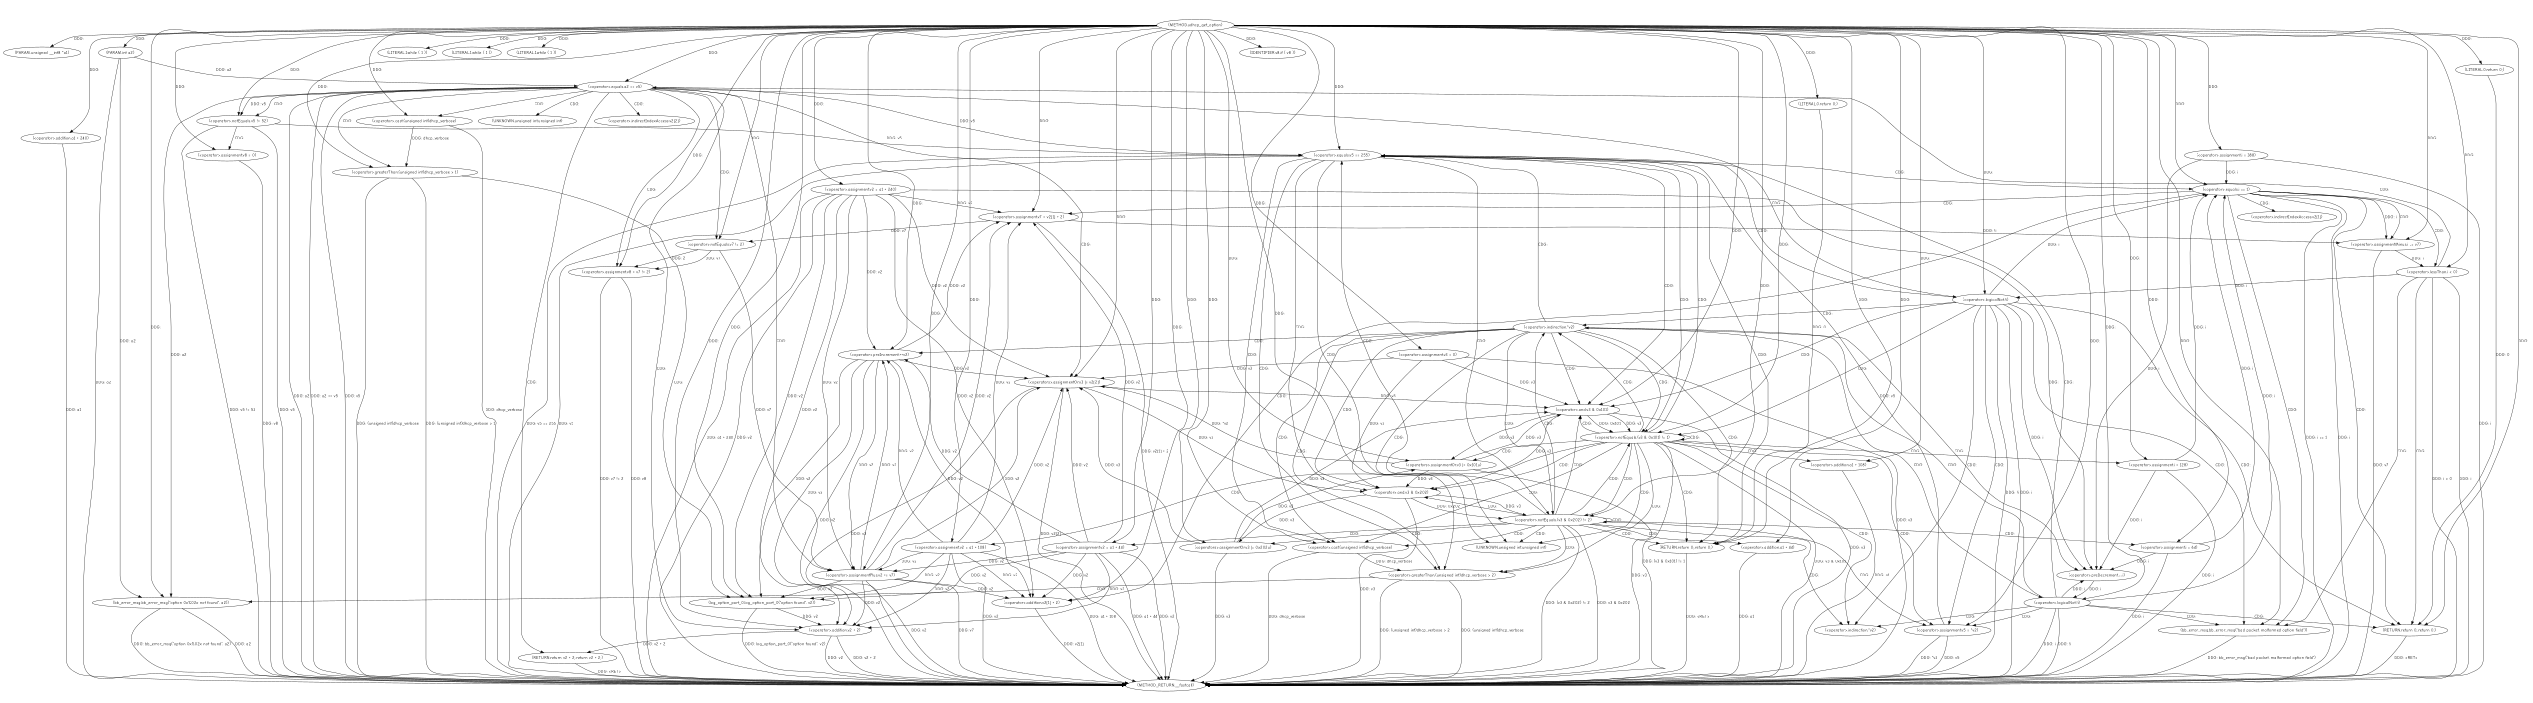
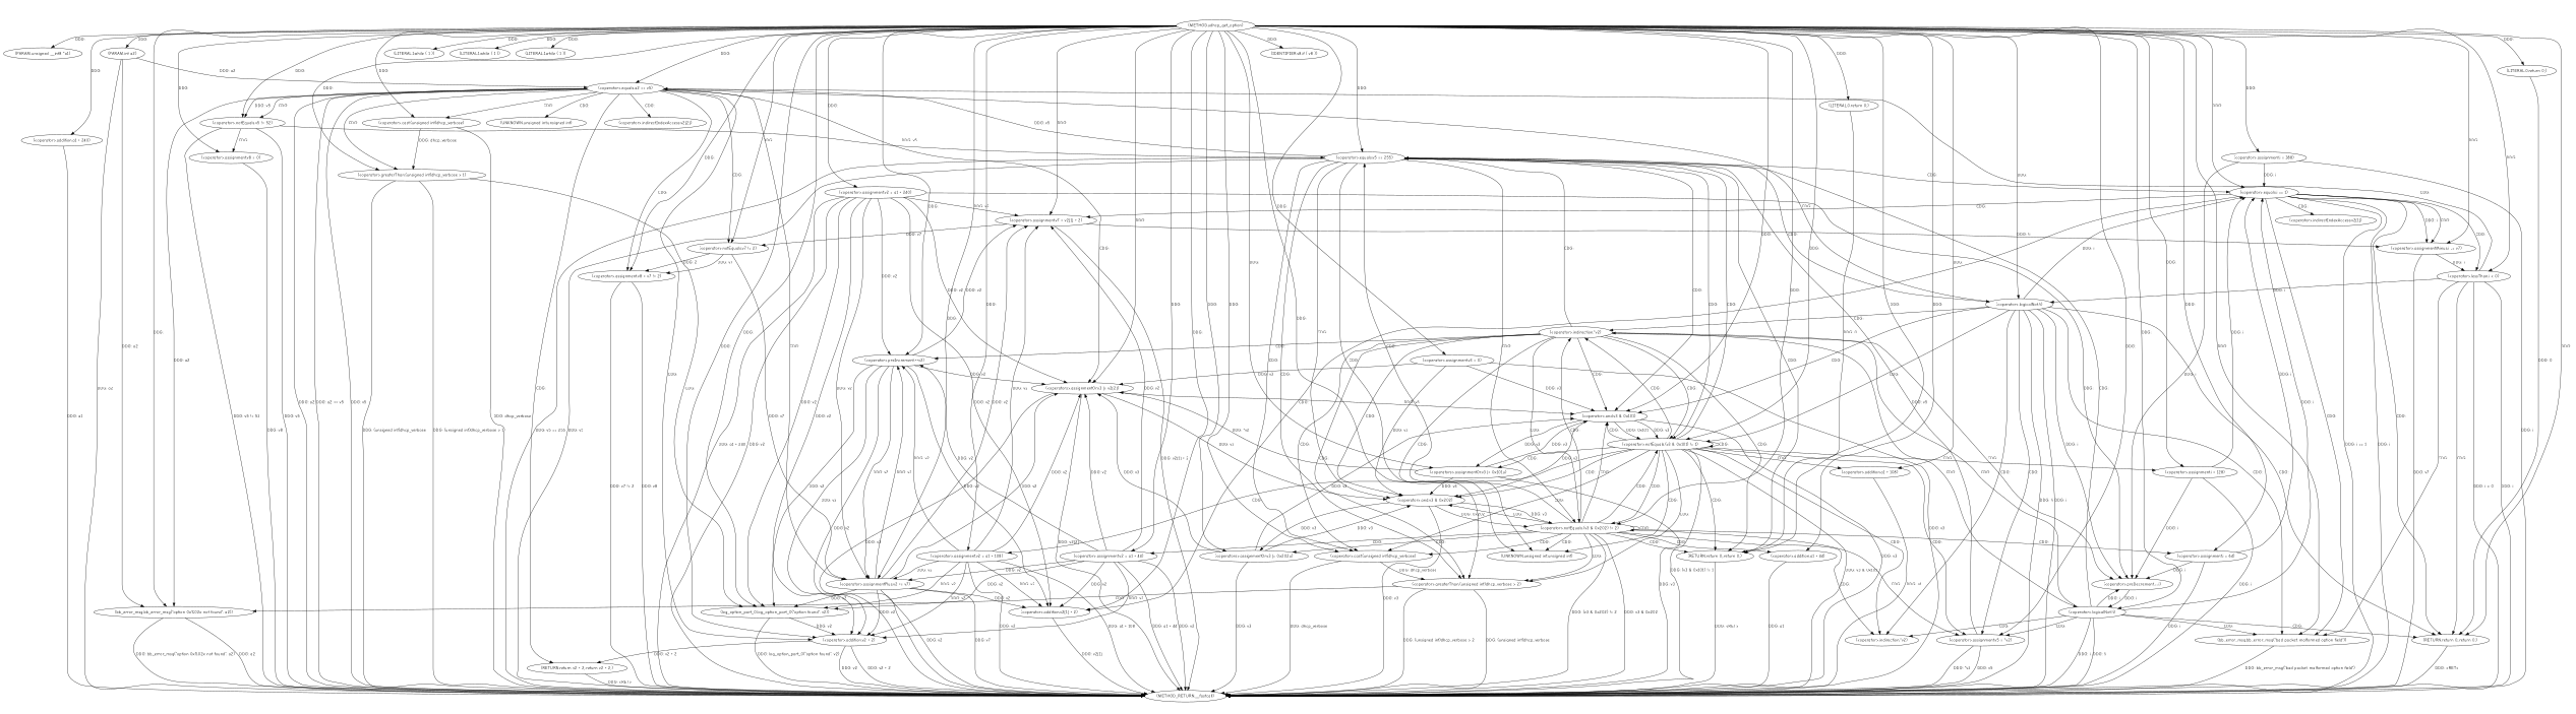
  digraph {
    fontname="Comic Neue"
    node [fontname="Comic Neue"]
    edge [fontname="Comic Neue"]
    n1 [label="(METHOD,udhcp_get_option)"]
    n2 [label="(PARAM,unsigned __int8 *a1)"]
    n3 [label="(PARAM,int a2)"]
    n4 [label="(<operator>.assignment,v2 = a1 + 240)"]
    n5 [label="(<operator>.addition,a1 + 240)"]
    n6 [label="(<operator>.assignment,v3 = 0)"]
    n7 [label="(<operator>.assignment,i = 388)"]
    n8 [label="(<operator>.assignment,i = 64)"]
    n9 [label="(LITERAL,1,while ( 1 ))"]
    n10 [label="(LITERAL,1,while ( 1 ))"]
    n11 [label="(LITERAL,1,while ( 1 ))"]
    n12 [label="(<operator>.assignment,v5 = *v2)"]
    n13 [label="(<operator>.preIncrement,++v2)"]
    n14 [label="(<operator>.logicalNot,!i)"]
    n15 [label="(<operator>.equals,v5 == 255)"]
    n16 [label="(<operator>.equals,i == 1)"]
    n17 [label="(<operator>.assignment,v7 = v2[1] + 2)"]
    n18 [label="(<operator>.addition,v2[1] + 2)"]
    n19 [label="(<operator>.assignmentMinus,i -= v7)"]
    n20 [label="(<operator>.lessThan,i < 0)"]
    n21 [label="(<operator>.equals,a2 == v5)"]
    n22 [label="(<operator>.greaterThan,(unsigned int)dhcp_verbose > 1)"]
    n23 [label="(<operator>.cast,(unsigned int)dhcp_verbose)"]
    n24 [label="(log_option_part_0,log_option_part_0(\"option found\", v2))"]
    n25 [label="(<operator>.addition,v2 + 2)"]
    n26 [label="(<operator>.assignment,v8 = v7 != 2)"]
    n27 [label="(<operator>.notEquals,v7 != 2)"]
    n28 [label="(<operator>.notEquals,v5 != 52)"]
    n29 [label="(<operator>.assignment,v8 = 0)"]
    n30 [label="(IDENTIFIER,v8,if ( v8 ))"]
    n31 [label="(<operators>.assignmentOr,v3 |= v2[2])"]
    n32 [label="(<operator>.assignmentPlus,v2 += v7)"]
    n33 [label="(<operator>.logicalNot,!i)"]
    n34 [label="(bb_error_msg,bb_error_msg(\"bad packet, malformed option field\"))"]
    n35 [label="(RETURN,return 0;,return 0;)"]
    n36 [label="(LITERAL,0,return 0;)"]
    n37 [label="(<operator>.notEquals,(v3 & 0x101) != 1)"]
    n38 [label="(<operator>.and,v3 & 0x101)"]
    n39 [label="(<operators>.assignmentOr,v3 |= 0x101u)"]
    n40 [label="(<operator>.assignment,v2 = a1 + 108)"]
    n41 [label="(<operator>.addition,a1 + 108)"]
    n42 [label="(<operator>.assignment,i = 128)"]
    n43 [label="(<operator>.notEquals,(v3 & 0x202) != 2)"]
    n44 [label="(<operators>.assignmentOr,v3 |= 0x202u)"]
    n45 [label="(<operator>.assignment,v2 = a1 + 44)"]
    n46 [label="(<operator>.addition,a1 + 44)"]
    n47 [label="(<operator>.greaterThan,(unsigned int)dhcp_verbose > 2)"]
    n48 [label="(<operator>.cast,(unsigned int)dhcp_verbose)"]
    n49 [label="(bb_error_msg,bb_error_msg(\"option 0x%02x not found\", a2))"]
    n50 [label="(RETURN,return 0;,return 0;)"]
    n51 [label="(LITERAL,0,return 0;)"]
    n52 [label="(METHOD_RETURN,__fastcall)"]
    n53 [label="(<operator>.preDecrement,--i)"]
    n54 [label="(<operator>.and,v3 & 0x202)"]
    n55 [label="(<operator>.indirection,*v2)"]
    n56 [label="(<operator>.indirection,*v2)"]
    n57 [label="(UNKNOWN,unsigned int,unsigned int)"]
    n58 [label="(<operator>.indirectIndexAccess,v2[1])"]
    n59 [label="(RETURN,return v2 + 2;,return v2 + 2;)"]
    n60 [label="(UNKNOWN,unsigned int,unsigned int)"]
    n61 [label="(<operator>.indirectIndexAccess,v2[2])"]
    n1 -> n2 [label="DDG: "]
    n1 -> n3 [label="DDG: "]
    n1 -> n4 [label="DDG: "]
    n1 -> n5 [label="DDG: "]
    n1 -> n6 [label="DDG: "]
    n1 -> n7 [label="DDG: "]
    n1 -> n8 [label="DDG: "]
    n1 -> n9 [label="DDG: "]
    n1 -> n10 [label="DDG: "]
    n1 -> n11 [label="DDG: "]
    n1 -> n12 [label="DDG: "]
    n1 -> n13 [label="DDG: "]
    n1 -> n14 [label="DDG: "]
    n1 -> n15 [label="DDG: "]
    n1 -> n16 [label="DDG: "]
    n1 -> n17 [label="DDG: "]
    n1 -> n18 [label="DDG: "]
    n1 -> n19 [label="DDG: "]
    n1 -> n20 [label="DDG: "]
    n1 -> n21 [label="DDG: "]
    n1 -> n22 [label="DDG: "]
    n1 -> n23 [label="DDG: "]
    n1 -> n24 [label="DDG: "]
    n1 -> n25 [label="DDG: "]
    n1 -> n26 [label="DDG: "]
    n1 -> n27 [label="DDG: "]
    n1 -> n28 [label="DDG: "]
    n1 -> n29 [label="DDG: "]
    n1 -> n30 [label="DDG: "]
    n1 -> n31 [label="DDG: "]
    n1 -> n32 [label="DDG: "]
    n1 -> n33 [label="DDG: "]
    n1 -> n34 [label="DDG: "]
    n1 -> n35 [label="DDG: "]
    n1 -> n36 [label="DDG: "]
    n1 -> n37 [label="DDG: "]
    n1 -> n38 [label="DDG: "]
    n1 -> n39 [label="DDG: "]
    n1 -> n40 [label="DDG: "]
    n1 -> n41 [label="DDG: "]
    n1 -> n42 [label="DDG: "]
    n1 -> n43 [label="DDG: "]
    n1 -> n44 [label="DDG: "]
    n1 -> n45 [label="DDG: "]
    n1 -> n46 [label="DDG: "]
    n1 -> n47 [label="DDG: "]
    n1 -> n48 [label="DDG: "]
    n1 -> n49 [label="DDG: "]
    n1 -> n50 [label="DDG: "]
    n1 -> n51 [label="DDG: "]
    n3 -> n21 [label="DDG: a2"]
    n3 -> n49 [label="DDG: a2"]
    n3 -> n52 [label="DDG: a2"]
    n4 -> n13 [label="DDG: v2"]
    n4 -> n17 [label="DDG: v2"]
    n4 -> n18 [label="DDG: v2"]
    n4 -> n24 [label="DDG: v2"]
    n4 -> n25 [label="DDG: v2"]
    n4 -> n31 [label="DDG: v2"]
    n4 -> n32 [label="DDG: v2"]
    n4 -> n52 [label="DDG: a1 + 240"]
    n4 -> n52 [label="DDG: v2"]
    n4 -> n53 [label="DDG: "]
    n5 -> n52 [label="DDG: a1"]
    n6 -> n31 [label="DDG: v3"]
    n6 -> n38 [label="DDG: v3"]
    n6 -> n52 [label="DDG: v3"]
    n6 -> n54 [label="DDG: v3"]
    n7 -> n16 [label="DDG: i"]
    n7 -> n52 [label="DDG: i"]
    n7 -> n53 [label="DDG: i"]
    n8 -> n16 [label="DDG: i"]
    n8 -> n52 [label="DDG: i"]
    n8 -> n53 [label="DDG: i"]
    n12 -> n15 [label="DDG: v5"]
    n12 -> n52 [label="DDG: *v2"]
    n12 -> n52 [label="DDG: v5"]
    n13 -> n17 [label="DDG: v2"]
    n13 -> n18 [label="DDG: v2"]
    n13 -> n24 [label="DDG: v2"]
    n13 -> n25 [label="DDG: v2"]
    n13 -> n31 [label="DDG: v2"]
    n13 -> n32 [label="DDG: v2"]
    n13 -> n52 [label="DDG: v2"]
    n14 -> n12 [label="CDG: "]
    n14 -> n15 [label="CDG: "]
    n14 -> n16 [label="DDG: i"]
    n14 -> n34 [label="CDG: "]
    n14 -> n35 [label="CDG: "]
    n14 -> n52 [label="DDG: !i"]
    n14 -> n52 [label="DDG: i"]
    n14 -> n53 [label="DDG: i"]
    n14 -> n55 [label="CDG: "]
    n14 -> n56 [label="CDG: "]
    n15 -> n16 [label="CDG: "]
-   n21 -> n15 [label="DDG: v5"]
+   n15 -> n21 [label="DDG: v5"]
    n15 -> n37 [label="CDG: "]
    n15 -> n38 [label="CDG: "]
    n15 -> n43 [label="CDG: "]
    n15 -> n47 [label="CDG: "]
    n15 -> n48 [label="CDG: "]
    n15 -> n50 [label="CDG: "]
    n15 -> n52 [label="DDG: v5"]
    n15 -> n52 [label="DDG: v5 == 255"]
    n15 -> n54 [label="CDG: "]
    n15 -> n57 [label="CDG: "]
    n16 -> n17 [label="CDG: "]
    n16 -> n18 [label="CDG: "]
    n16 -> n19 [label="DDG: i"]
    n16 -> n19 [label="CDG: "]
    n16 -> n20 [label="CDG: "]
    n16 -> n34 [label="CDG: "]
    n16 -> n35 [label="CDG: "]
    n16 -> n52 [label="DDG: i == 1"]
    n16 -> n52 [label="DDG: i"]
    n16 -> n58 [label="CDG: "]
    n17 -> n19 [label="DDG: !i"]
    n17 -> n27 [label="DDG: v7"]
    n17 -> n52 [label="DDG: v2[1] + 2"]
    n18 -> n52 [label="DDG: v2[1]"]
    n19 -> n20 [label="DDG: i"]
    n19 -> n52 [label="DDG: v7"]
    n20 -> n21 [label="CDG: "]
    n20 -> n33 [label="DDG: i"]
    n20 -> n34 [label="CDG: "]
    n20 -> n35 [label="CDG: "]
    n20 -> n52 [label="DDG: i"]
    n20 -> n52 [label="DDG: i < 0"]
    n21 -> n22 [label="CDG: "]
    n21 -> n23 [label="CDG: "]
    n21 -> n25 [label="CDG: "]
    n21 -> n26 [label="CDG: "]
    n21 -> n27 [label="CDG: "]
    n21 -> n28 [label="DDG: v5"]
    n21 -> n28 [label="CDG: "]
    n21 -> n31 [label="CDG: "]
    n21 -> n32 [label="CDG: "]
    n21 -> n33 [label="CDG: "]
    n21 -> n49 [label="DDG: a2"]
    n21 -> n52 [label="DDG: a2 == v5"]
    n21 -> n52 [label="DDG: a2"]
    n21 -> n52 [label="DDG: v5"]
    n21 -> n59 [label="CDG: "]
    n21 -> n60 [label="CDG: "]
    n21 -> n61 [label="CDG: "]
    n22 -> n24 [label="CDG: "]
    n22 -> n52 [label="DDG: (unsigned int)dhcp_verbose > 1"]
    n22 -> n52 [label="DDG: (unsigned int)dhcp_verbose"]
    n23 -> n22 [label="DDG: dhcp_verbose"]
    n23 -> n52 [label="DDG: dhcp_verbose"]
    n24 -> n25 [label="DDG: v2"]
    n24 -> n52 [label="DDG: log_option_part_0(\"option found\", v2)"]
    n25 -> n52 [label="DDG: v2 + 2"]
    n25 -> n52 [label="DDG: v2"]
    n25 -> n59 [label="DDG: v2 + 2"]
    n26 -> n52 [label="DDG: v7 != 2"]
    n26 -> n52 [label="DDG: v8"]
    n27 -> n26 [label="DDG: v7"]
    n27 -> n26 [label="DDG: 2"]
    n27 -> n32 [label="DDG: v7"]
    n28 -> n15 [label="DDG: v5"]
    n28 -> n29 [label="CDG: "]
    n28 -> n52 [label="DDG: v5 != 52"]
    n28 -> n52 [label="DDG: v5"]
    n29 -> n52 [label="DDG: v8"]
    n31 -> n38 [label="DDG: v3"]
    n31 -> n52 [label="DDG: v2[2]"]
    n31 -> n52 [label="DDG: v3"]
    n31 -> n54 [label="DDG: v3"]
    n32 -> n13 [label="DDG: v2"]
    n32 -> n17 [label="DDG: v2"]
    n32 -> n18 [label="DDG: v2"]
    n32 -> n24 [label="DDG: v2"]
    n32 -> n25 [label="DDG: v2"]
    n32 -> n31 [label="DDG: v2"]
    n32 -> n52 [label="DDG: v2"]
    n32 -> n52 [label="DDG: v7"]
    n33 -> n12 [label="CDG: "]
    n33 -> n15 [label="CDG: "]
    n33 -> n16 [label="DDG: i"]
    n33 -> n34 [label="CDG: "]
    n33 -> n35 [label="CDG: "]
    n33 -> n37 [label="CDG: "]
    n33 -> n38 [label="CDG: "]
    n33 -> n52 [label="DDG: !i"]
    n33 -> n52 [label="DDG: i"]
    n33 -> n53 [label="DDG: i"]
    n33 -> n55 [label="CDG: "]
    n33 -> n56 [label="CDG: "]
    n34 -> n52 [label="DDG: bb_error_msg(\"bad packet, malformed option field\")"]
    n35 -> n52 [label="DDG: <RET>"]
    n36 -> n35 [label="DDG: 0"]
    n37 -> n12 [label="CDG: "]
    n37 -> n15 [label="CDG: "]
    n37 -> n37 [label="CDG: "]
    n37 -> n38 [label="CDG: "]
    n37 -> n39 [label="CDG: "]
    n37 -> n40 [label="CDG: "]
    n37 -> n41 [label="CDG: "]
    n37 -> n42 [label="CDG: "]
    n37 -> n43 [label="CDG: "]
    n37 -> n47 [label="CDG: "]
    n37 -> n48 [label="CDG: "]
    n37 -> n50 [label="CDG: "]
    n37 -> n52 [label="DDG: (v3 & 0x101) != 1"]
    n37 -> n52 [label="DDG: v3 & 0x101"]
    n37 -> n54 [label="CDG: "]
    n37 -> n55 [label="CDG: "]
    n37 -> n56 [label="CDG: "]
    n37 -> n57 [label="CDG: "]
    n38 -> n37 [label="DDG: v3"]
    n38 -> n37 [label="DDG: 0x101"]
    n38 -> n39 [label="DDG: v3"]
    n38 -> n52 [label="DDG: v3"]
    n38 -> n54 [label="DDG: v3"]
    n39 -> n31 [label="DDG: *v2"]
    n39 -> n38 [label="DDG: v3"]
    n39 -> n52 [label="DDG: v3"]
    n39 -> n54 [label="DDG: v3"]
    n40 -> n13 [label="DDG: v2"]
    n40 -> n17 [label="DDG: v2"]
    n40 -> n18 [label="DDG: v2"]
    n40 -> n24 [label="DDG: v2"]
    n40 -> n25 [label="DDG: v2"]
    n40 -> n31 [label="DDG: v2"]
    n40 -> n32 [label="DDG: v2"]
    n40 -> n52 [label="DDG: v2"]
    n40 -> n52 [label="DDG: a1 + 108"]
    n41 -> n52 [label="DDG: a1"]
    n42 -> n16 [label="DDG: i"]
    n42 -> n52 [label="DDG: i"]
    n42 -> n53 [label="DDG: i"]
    n43 -> n8 [label="CDG: "]
    n43 -> n12 [label="CDG: "]
    n43 -> n15 [label="CDG: "]
    n43 -> n37 [label="CDG: "]
    n43 -> n38 [label="CDG: "]
    n43 -> n43 [label="CDG: "]
    n43 -> n44 [label="CDG: "]
    n43 -> n45 [label="CDG: "]
    n43 -> n46 [label="CDG: "]
    n43 -> n47 [label="CDG: "]
    n43 -> n48 [label="CDG: "]
    n43 -> n50 [label="CDG: "]
    n43 -> n52 [label="DDG: (v3 & 0x202) != 2"]
    n43 -> n52 [label="DDG: v3 & 0x202"]
    n43 -> n54 [label="CDG: "]
    n43 -> n55 [label="CDG: "]
    n43 -> n56 [label="CDG: "]
    n43 -> n57 [label="CDG: "]
    n44 -> n31 [label="DDG: v3"]
    n44 -> n38 [label="DDG: v3"]
    n44 -> n52 [label="DDG: v3"]
-   n44 -> n39 [label="DDG: v3"]
+   n44 -> n54 [label="DDG: v3"]
    n45 -> n13 [label="DDG: v2"]
    n45 -> n17 [label="DDG: v2"]
    n45 -> n18 [label="DDG: v2"]
    n45 -> n24 [label="DDG: v2"]
    n45 -> n25 [label="DDG: v2"]
    n45 -> n31 [label="DDG: v2"]
    n45 -> n32 [label="DDG: v2"]
    n45 -> n52 [label="DDG: v2"]
    n45 -> n52 [label="DDG: a1 + 44"]
    n46 -> n52 [label="DDG: a1"]
    n47 -> n49 [label="CDG: "]
    n47 -> n52 [label="DDG: (unsigned int)dhcp_verbose"]
    n47 -> n52 [label="DDG: (unsigned int)dhcp_verbose > 2"]
    n48 -> n47 [label="DDG: dhcp_verbose"]
    n48 -> n52 [label="DDG: dhcp_verbose"]
    n49 -> n52 [label="DDG: bb_error_msg(\"option 0x%02x not found\", a2)"]
    n49 -> n52 [label="DDG: a2"]
    n50 -> n52 [label="DDG: <RET>"]
    n51 -> n50 [label="DDG: 0"]
    n53 -> n14 [label="DDG: i"]
    n54 -> n43 [label="DDG: v3"]
    n54 -> n43 [label="DDG: 0x202"]
    n54 -> n44 [label="DDG: v3"]
    n54 -> n52 [label="DDG: v3"]
    n56 -> n13 [label="CDG: "]
    n56 -> n14 [label="CDG: "]
    n56 -> n15 [label="CDG: "]
    n56 -> n37 [label="CDG: "]
    n56 -> n38 [label="CDG: "]
    n56 -> n43 [label="CDG: "]
    n56 -> n47 [label="CDG: "]
    n56 -> n48 [label="CDG: "]
    n56 -> n50 [label="CDG: "]
    n56 -> n53 [label="CDG: "]
    n56 -> n54 [label="CDG: "]
    n56 -> n57 [label="CDG: "]
    n59 -> n52 [label="DDG: <RET>"]
  }
